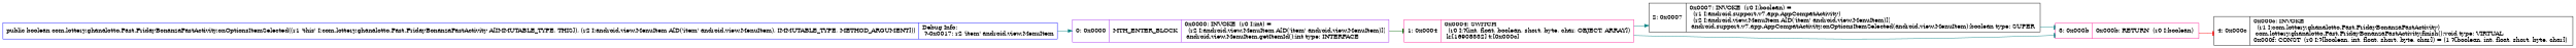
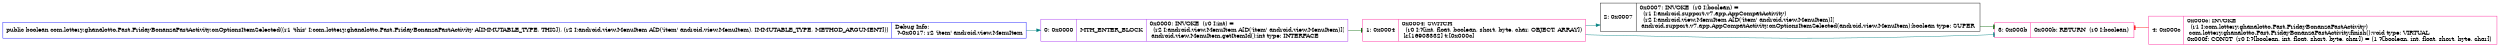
  digraph {
    rankdir=LR
    node [color=deeppink shape=record]
    edge [arrowhead=tee color=teal]
    n1 [color=purple label="{0\:\ 0x0000|MTH_ENTER_BLOCK\l|0x0000: INVOKE  (r0 I:int) = \l  (r2 I:android.view.MenuItem A[D('item' android.view.MenuItem)])\l android.view.MenuItem.getItemId():int type: INTERFACE \l}"]
    n2 [label="{1\:\ 0x0004|0x0004: SWITCH  \l  (r0 I:?[int, float, boolean, short, byte, char, OBJECT, ARRAY])\l k:[16908332] t:[0x000c] \l}"]
    n3 [color=black label="{2\:\ 0x0007|0x0007: INVOKE  (r0 I:boolean) = \l  (r1 I:android.support.v7.app.AppCompatActivity)\l  (r2 I:android.view.MenuItem A[D('item' android.view.MenuItem)])\l android.support.v7.app.AppCompatActivity.onOptionsItemSelected(android.view.MenuItem):boolean type: SUPER \l}"]
    n4 [label="{3\:\ 0x000b|0x000b: RETURN  (r0 I:boolean) \l}"]
-   n5 [color=black label="{4\:\ 0x000c|0x000c: INVOKE  \l  (r1 I:com.lottery.ghanalotto.Past.FridayBonanzaPastActivity)\l com.lottery.ghanalotto.Past.FridayBonanzaPastActivity.finish():void type: VIRTUAL \l0x000f: CONST  (r0 I:?[boolean, int, float, short, byte, char]) = (1 ?[boolean, int, float, short, byte, char]) \l}"]
+   n5 [label="{4\:\ 0x000c|0x000c: INVOKE  \l  (r1 I:com.lottery.ghanalotto.Past.FridayBonanzaPastActivity)\l com.lottery.ghanalotto.Past.FridayBonanzaPastActivity.finish():void type: VIRTUAL \l0x000f: CONST  (r0 I:?[boolean, int, float, short, byte, char]) = (1 ?[boolean, int, float, short, byte, char]) \l}"]
    n6 [color=blue label="{public boolean com.lottery.ghanalotto.Past.FridayBonanzaPastActivity.onOptionsItemSelected((r1 'this' I:com.lottery.ghanalotto.Past.FridayBonanzaPastActivity A[IMMUTABLE_TYPE, THIS]), (r2 I:android.view.MenuItem A[D('item' android.view.MenuItem), IMMUTABLE_TYPE, METHOD_ARGUMENT]))  | Debug Info:\l  ?\-0x0017: r2 'item' android.view.MenuItem\l}"]
    n1 -> n2 [color=darkgreen]
    n2 -> n3 [arrowhead=normal]
    n2 -> n4
-   n3 -> n4
-   n4 -> n5 [color=red]
+   n3 -> n4 [color=darkgreen]
+   n5 -> n4 [color=red]
    n6 -> n1 [arrowhead=normal]
  }
